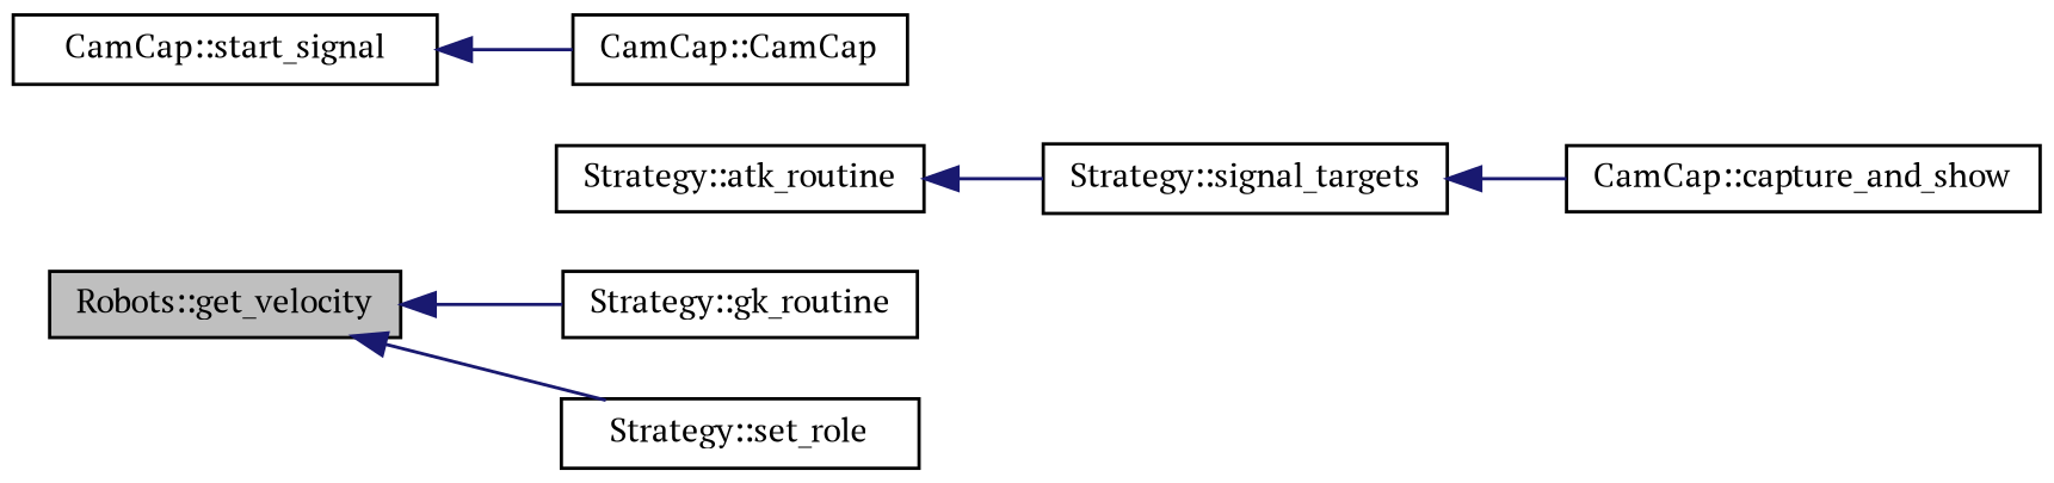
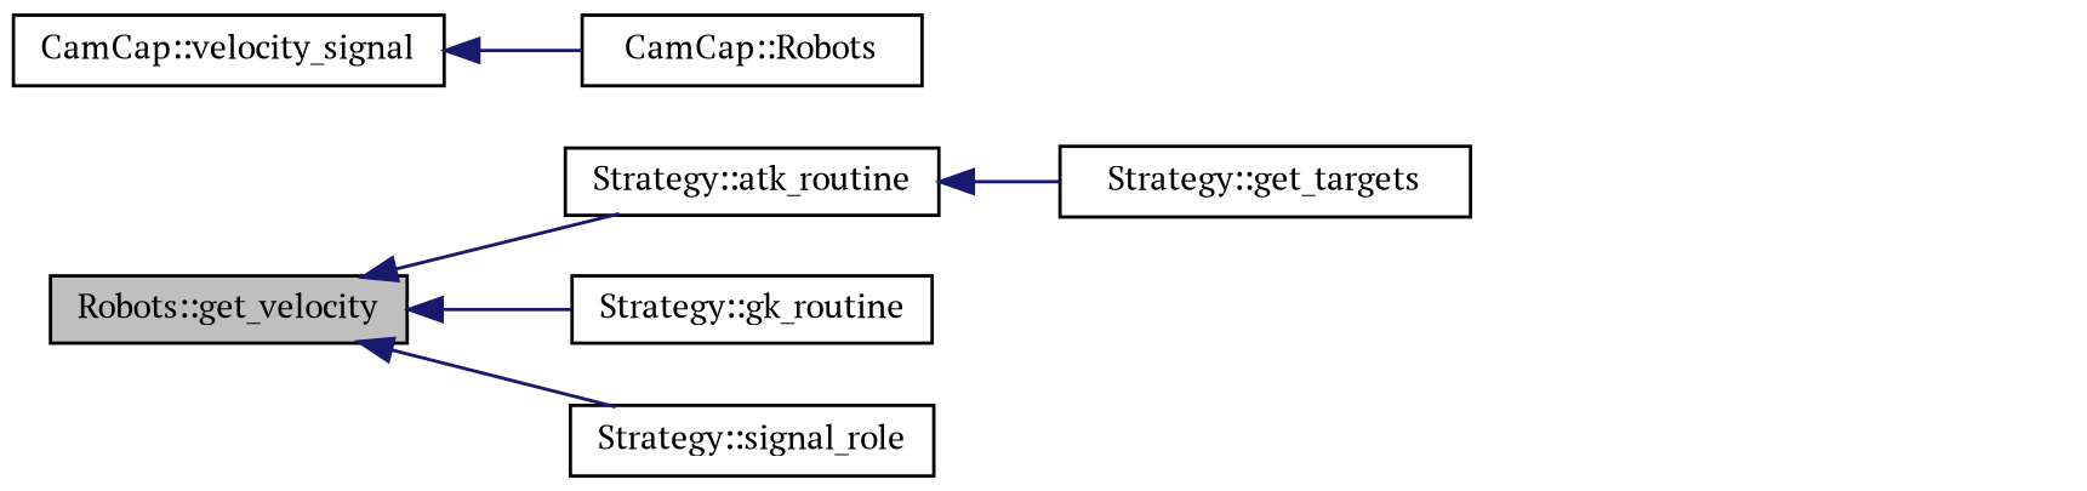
  digraph {
    fontname="PT Serif"
    rankdir=LR
    node [color=black fillcolor=white fontname="PT Serif" fontsize=10 shape=record style=filled]
    edge [color=midnightblue dir=back fontname="PT Serif" fontsize=10 labelfontname=Helvetica labelfontsize=10 style=solid]
    n1 [fillcolor=grey75 fontcolor=black height=0.2 label="Robots::get_velocity" width=0.4]
    n2 [height=0.2 label="Strategy::atk_routine" width=0.4]
    n3 [height=0.2 label="Strategy::gk_routine" width=0.4]
-   n4 [height=0.2 label="Strategy::set_role" width=0.4]
-   n5 [height=0.2 label="Strategy::signal_targets" width=0.4]
-   n6 [height=0.2 label="CamCap::capture_and_show" width=0.4]
-   n7 [height=0.2 label="CamCap::start_signal" width=0.4]
-   n8 [height=0.2 label="CamCap::CamCap" width=0.4]
+   n4 [height=0.2 label="Strategy::signal_role" width=0.4]
+   n5 [height=0.2 label="Strategy::get_targets" width=0.4]
+   n7 [height=0.2 label="CamCap::velocity_signal" width=0.4]
+   n8 [height=0.2 label="CamCap::Robots" width=0.4]
+   n1 -> n2
    n1 -> n3
    n1 -> n4
    n2 -> n5
-   n5 -> n6
    n7 -> n8
  }
